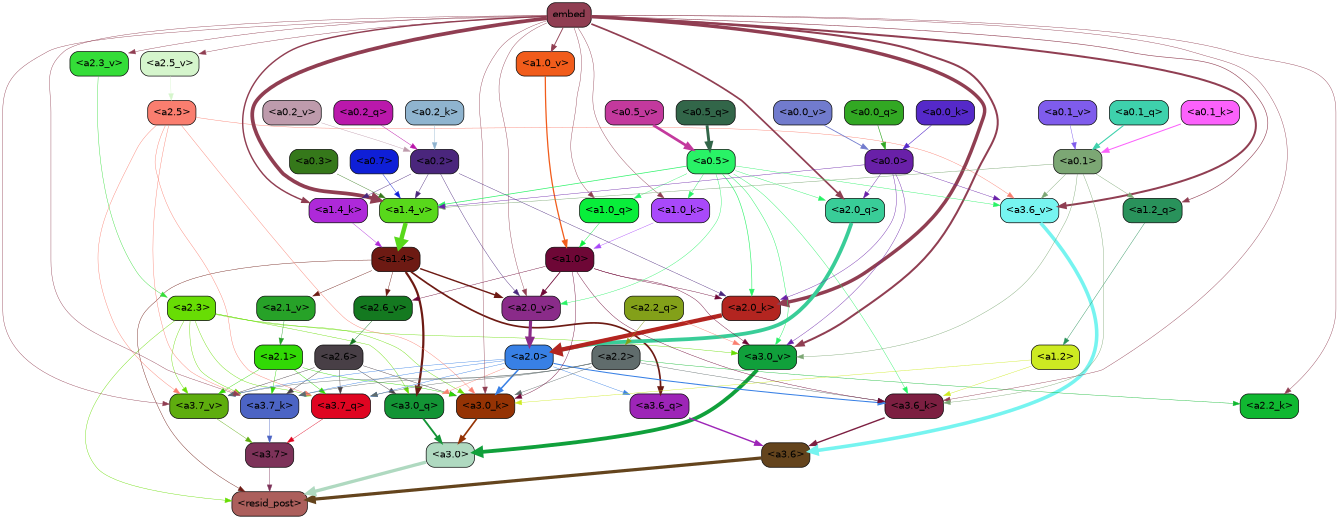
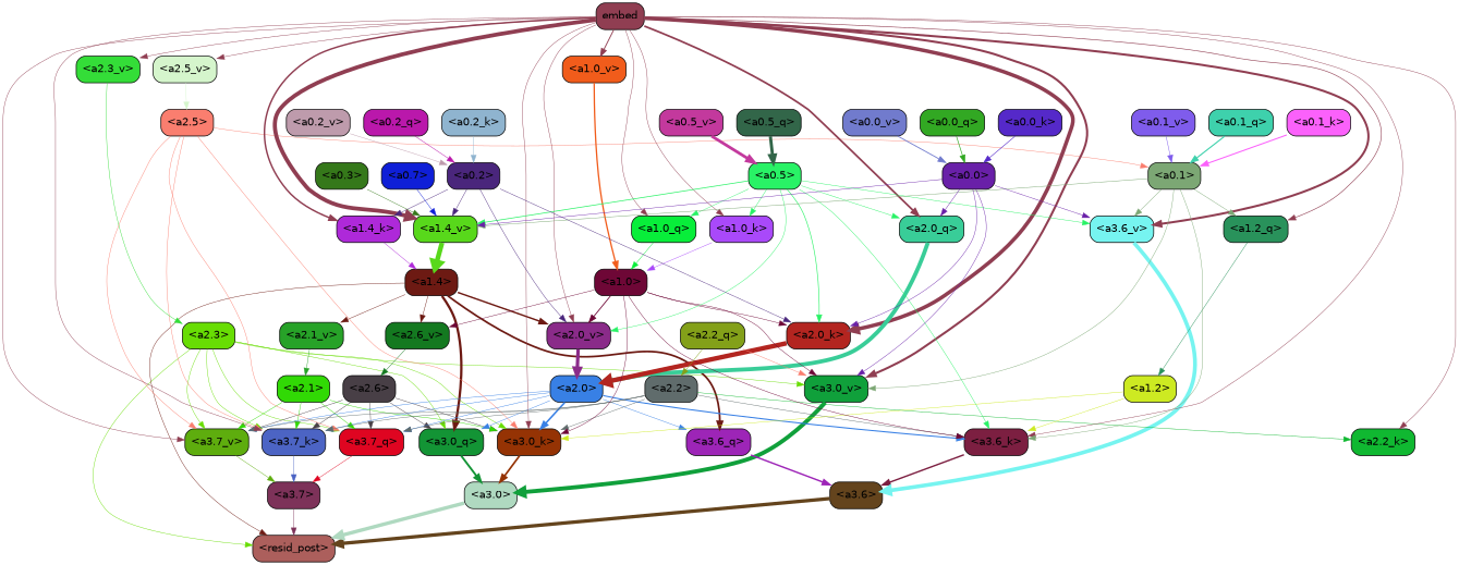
  strict digraph {
    splines=true
    node [color=black fontname=Helvetica shape=box style="filled, rounded"]
    edge [color="#903e52" penwidth=0.6]
    "<a3.7>" [fillcolor="#7d3259"]
    "<resid_post>" [fillcolor="#ac5f5c"]
    "<a3.6>" [fillcolor="#64441d"]
    "<a3.0>" [fillcolor="#afd9c0"]
    "<a2.3>" [fillcolor="#68dd04"]
    "<a3.7_q>" [fillcolor="#df0521"]
    "<a3.0_q>" [fillcolor="#139435"]
    "<a3.7_k>" [fillcolor="#4c64c4"]
    "<a3.0_k>" [fillcolor="#953304"]
    "<a3.7_v>" [fillcolor="#5ead0e"]
    "<a3.0_v>" [fillcolor="#10a03b"]
    "<a1.4>" [fillcolor="#6d1a13"]
    "<a3.6_q>" [fillcolor="#9d25b7"]
    "<a2.6_v>" [fillcolor="#147920"]
    "<a2.1_v>" [fillcolor="#27a228"]
    "<a2.0_v>" [fillcolor="#8a2b89"]
    "<a2.6>" [fillcolor="#483f46"]
    "<a2.1>" [fillcolor="#31d905"]
    "<a2.0>" [fillcolor="#3880e5"]
    "<a3.6_k>" [fillcolor="#7c1f41"]
    "<a3.6_v>" [fillcolor="#76f4f0"]
    "<a2.5>" [fillcolor="#fa7e6f"]
    "<a2.2>" [fillcolor="#606c6c"]
    "<a2.2_k>" [fillcolor="#10b831"]
    embed [fillcolor="#903e52"]
    "<a2.0_q>" [fillcolor="#39cd98"]
    "<a2.0_k>" [fillcolor="#b32520"]
    "<a2.5_v>" [fillcolor="#d5f5cc"]
    "<a2.3_v>" [fillcolor="#34dd38"]
    "<a1.2_q>" [fillcolor="#29925b"]
    "<a1.0_q>" [fillcolor="#08ee3a"]
    "<a1.4_k>" [fillcolor="#ae29d9"]
    "<a1.0_k>" [fillcolor="#a949fa"]
    "<a1.4_v>" [fillcolor="#58d81b"]
    "<a1.0_v>" [fillcolor="#f15c1b"]
    "<a1.2>" [fillcolor="#cdea22"]
    "<a1.0>" [fillcolor="#6e0736"]
    "<a0.5>" [fillcolor="#29f266"]
    "<a0.1>" [fillcolor="#7ca774"]
    "<a0.0>" [fillcolor="#6920a8"]
    "<a2.2_q>" [fillcolor="#83a019"]
    "<a0.2>" [fillcolor="#4a267c"]
    "<a0.7>" [fillcolor="#0f1fd7"]
    "<a0.3>" [fillcolor="#35781a"]
    "<a0.5_q>" [fillcolor="#326649"]
    "<a0.2_q>" [fillcolor="#ba18ab"]
    "<a0.1_q>" [fillcolor="#3ed1ac"]
    "<a0.0_q>" [fillcolor="#32a823"]
    "<a0.2_k>" [fillcolor="#8fb4cf"]
    "<a0.1_k>" [fillcolor="#fb61fb"]
    "<a0.0_k>" [fillcolor="#5529c9"]
    "<a0.5_v>" [fillcolor="#c3399d"]
    "<a0.2_v>" [fillcolor="#be9bac"]
    "<a0.1_v>" [fillcolor="#7f5cec"]
    "<a0.0_v>" [fillcolor="#717bcd"]
    "<a3.7>" -> "<resid_post>" [color="#7d3259"]
    "<a3.6>" -> "<resid_post>" [color="#64441d" penwidth=4.753257989883423]
    "<a3.0>" -> "<resid_post>" [color="#afd9c0" penwidth=4.90053927898407]
    "<a2.3>" -> "<resid_post>" [color="#68dd04"]
    "<a2.3>" -> "<a3.7_q>" [color="#68dd04"]
    "<a2.3>" -> "<a3.0_q>" [color="#68dd04"]
    "<a2.3>" -> "<a3.7_k>" [color="#68dd04"]
    "<a2.3>" -> "<a3.0_k>" [color="#68dd04"]
    "<a2.3>" -> "<a3.7_v>" [color="#68dd04"]
    "<a2.3>" -> "<a3.0_v>" [color="#68dd04"]
    "<a3.7_q>" -> "<a3.7>" [color="#df0521"]
    "<a3.0_q>" -> "<a3.0>" [color="#139435" penwidth=2.7421876192092896]
    "<a3.7_k>" -> "<a3.7>" [color="#4c64c4"]
    "<a3.0_k>" -> "<a3.0>" [color="#953304" penwidth=2.476402521133423]
    "<a3.7_v>" -> "<a3.7>" [color="#5ead0e"]
    "<a3.0_v>" -> "<a3.0>" [color="#10a03b" penwidth=5.652270674705505]
    "<a1.4>" -> "<resid_post>" [color="#6d1a13"]
    "<a1.4>" -> "<a3.0_q>" [color="#6d1a13" penwidth=3.2760138511657715]
    "<a1.4>" -> "<a3.6_q>" [color="#6d1a13" penwidth=2.5149343013763428]
    "<a1.4>" -> "<a2.6_v>" [color="#6d1a13"]
    "<a1.4>" -> "<a2.1_v>" [color="#6d1a13"]
    "<a1.4>" -> "<a2.0_v>" [color="#6d1a13" penwidth=2.0870713144540787]
    "<a3.6_q>" -> "<a3.6>" [color="#9d25b7" penwidth=2.091020345687866]
    "<a2.6_v>" -> "<a2.6>" [color="#147920"]
    "<a2.1_v>" -> "<a2.1>" [color="#27a228"]
    "<a2.0_v>" -> "<a2.0>" [color="#8a2b89" penwidth=4.611755967140198]
    "<a2.6>" -> "<a3.7_q>" [color="#483f46"]
    "<a2.6>" -> "<a3.0_q>" [color="#483f46"]
    "<a2.6>" -> "<a3.7_k>" [color="#483f46"]
    "<a2.6>" -> "<a3.0_k>" [color="#483f46"]
    "<a2.6>" -> "<a3.7_v>" [color="#483f46"]
    "<a2.1>" -> "<a3.7_q>" [color="#31d905"]
    "<a2.1>" -> "<a3.7_k>" [color="#31d905"]
    "<a2.1>" -> "<a3.0_k>" [color="#31d905"]
    "<a2.1>" -> "<a3.7_v>" [color="#31d905"]
    "<a2.0>" -> "<a3.7_q>" [color="#3880e5"]
-   "<a2.0>" -> "<a3.0_q>" [color="#fa7e6f"]
+   "<a2.0>" -> "<a3.0_q>" [color="#3880e5"]
    "<a2.0>" -> "<a3.7_k>" [color="#3880e5"]
    "<a2.0>" -> "<a3.0_k>" [color="#3880e5" penwidth=2.2635570764541626]
    "<a2.0>" -> "<a3.7_v>" [color="#3880e5"]
    "<a2.0>" -> "<a3.6_q>" [color="#3880e5"]
    "<a2.0>" -> "<a3.6_k>" [color="#3880e5" penwidth=1.5290023684501648]
    "<a3.6_k>" -> "<a3.6>" [color="#7c1f41" penwidth=2.048597991466522]
    "<a3.6_v>" -> "<a3.6>" [color="#76f4f0" penwidth=5.2550448179244995]
    "<a2.5>" -> "<a3.7_q>" [color="#fa7e6f"]
    "<a2.5>" -> "<a3.7_k>" [color="#fa7e6f"]
    "<a2.5>" -> "<a3.0_k>" [color="#fa7e6f"]
    "<a2.5>" -> "<a3.7_v>" [color="#fa7e6f"]
-   "<a2.5>" -> "<a3.6_v>" [color="#fa7e6f"]
+   "<a2.5>" -> "<a0.1>" [color="#fa7e6f"]
    "<a2.2>" -> "<a3.7_q>" [color="#606c6c"]
    "<a2.2>" -> "<a3.7_k>" [color="#606c6c"]
    "<a2.2>" -> "<a3.0_k>" [color="#606c6c"]
    "<a2.2>" -> "<a3.7_v>" [color="#606c6c"]
    "<a2.2>" -> "<a3.6_k>" [color="#606c6c"]
    "<a2.2>" -> "<a2.2_k>" [color="#10b831"]
    embed -> "<a3.7_k>"
    embed -> "<a3.0_k>"
    embed -> "<a3.7_v>"
    embed -> "<a3.0_v>" [penwidth=2.972973108291626]
    embed -> "<a2.0_v>"
    embed -> "<a3.6_k>"
    embed -> "<a3.6_v>" [penwidth=2.9556376338005066]
    embed -> "<a2.2_k>"
    embed -> "<a2.0_q>" [penwidth=2.522909115999937]
    embed -> "<a2.0_k>" [penwidth=5.094568967819214]
    embed -> "<a2.5_v>"
    embed -> "<a2.3_v>"
    embed -> "<a1.2_q>" [penwidth=0.8520002365112305]
    embed -> "<a1.0_q>"
    embed -> "<a1.4_k>" [penwidth=2.115079402923584]
    embed -> "<a1.0_k>"
    embed -> "<a1.4_v>" [penwidth=5.504090070724487]
    embed -> "<a1.0_v>" [penwidth=1.2935692071914673]
    "<a2.0_q>" -> "<a2.0>" [color="#39cd98" penwidth=5.557696580886841]
    "<a2.0_k>" -> "<a2.0>" [color="#b32520" penwidth=6.320472955703735]
    "<a2.5_v>" -> "<a2.5>" [color="#d5f5cc"]
    "<a2.3_v>" -> "<a2.3>" [color="#34dd38"]
    "<a1.2_q>" -> "<a1.2>" [color="#29925b" penwidth=0.6145738363265991]
    "<a1.0_q>" -> "<a1.0>" [color="#08ee3a"]
    "<a1.4_k>" -> "<a1.4>" [color="#ae29d9"]
    "<a1.0_k>" -> "<a1.0>" [color="#a949fa"]
    "<a1.4_v>" -> "<a1.4>" [color="#58d81b" penwidth=6.5241758823394775]
    "<a1.0_v>" -> "<a1.0>" [color="#f15c1b" penwidth=1.8809151649475098]
    "<a1.2>" -> "<a3.0_k>" [color="#cdea22"]
    "<a1.2>" -> "<a3.6_k>" [color="#cdea22"]
    "<a1.0>" -> "<a3.0_k>" [color="#6e0736"]
    "<a1.0>" -> "<a3.0_v>" [color="#6e0736"]
    "<a1.0>" -> "<a2.6_v>" [color="#6e0736"]
    "<a1.0>" -> "<a2.0_v>" [color="#6e0736" penwidth=1.2152502536773682]
    "<a1.0>" -> "<a3.6_k>" [color="#6e0736"]
    "<a1.0>" -> "<a2.0_k>" [color="#6e0736"]
-   "<a0.5>" -> "<a3.0_v>" [color="#29f266" penwidth=0.6790935099124908]
    "<a0.5>" -> "<a2.0_v>" [color="#29f266"]
    "<a0.5>" -> "<a3.6_k>" [color="#29f266"]
    "<a0.5>" -> "<a3.6_v>" [color="#29f266"]
    "<a0.5>" -> "<a2.0_q>" [color="#29f266"]
    "<a0.5>" -> "<a2.0_k>" [color="#29f266" penwidth=0.8835153579711914]
    "<a0.5>" -> "<a1.0_q>" [color="#29f266"]
    "<a0.5>" -> "<a1.0_k>" [color="#29f266"]
    "<a0.5>" -> "<a1.4_v>" [color="#29f266" penwidth=1.022335171699524]
    "<a0.1>" -> "<a3.0_v>" [color="#7ca774"]
    "<a0.1>" -> "<a3.6_k>" [color="#7ca774"]
    "<a0.1>" -> "<a3.6_v>" [color="#7ca774"]
    "<a0.1>" -> "<a1.2_q>" [color="#7ca774"]
    "<a0.1>" -> "<a1.4_v>" [color="#7ca774" penwidth=0.6438122987747192]
    "<a0.0>" -> "<a3.0_v>" [color="#6920a8"]
    "<a0.0>" -> "<a3.6_v>" [color="#6920a8"]
    "<a0.0>" -> "<a2.0_q>" [color="#6920a8"]
    "<a0.0>" -> "<a2.0_k>" [color="#6920a8"]
    "<a0.0>" -> "<a1.4_v>" [color="#6920a8"]
    "<a2.2_q>" -> "<a3.0_v>" [color="#fa7e6f"]
    "<a2.2_q>" -> "<a2.2>" [color="#83a019"]
    "<a0.2>" -> "<a2.0_v>" [color="#4a267c"]
    "<a0.2>" -> "<a2.0_k>" [color="#4a267c"]
    "<a0.2>" -> "<a1.4_k>" [color="#4a267c"]
    "<a0.2>" -> "<a1.4_v>" [color="#4a267c"]
    "<a0.7>" -> "<a1.4_v>" [color="#0f1fd7"]
    "<a0.3>" -> "<a1.4_v>" [color="#35781a"]
    "<a0.5_q>" -> "<a0.5>" [color="#326649" penwidth=4.2370394468307495]
    "<a0.2_q>" -> "<a0.2>" [color="#ba18ab" penwidth=0.6822714805603027]
    "<a0.1_q>" -> "<a0.1>" [color="#3ed1ac" penwidth=1.6176555156707764]
    "<a0.0_q>" -> "<a0.0>" [color="#32a823" penwidth=0.9359095096588135]
    "<a0.2_k>" -> "<a0.2>" [color="#8fb4cf"]
    "<a0.1_k>" -> "<a0.1>" [color="#fb61fb" penwidth=1.5140717029571533]
    "<a0.0_k>" -> "<a0.0>" [color="#5529c9" penwidth=0.8258748054504395]
    "<a0.5_v>" -> "<a0.5>" [color="#c3399d" penwidth=4.0173709988594055]
    "<a0.2_v>" -> "<a0.2>" [color="#be9bac"]
    "<a0.1_v>" -> "<a0.1>" [color="#7f5cec" penwidth=0.6690568923950195]
    "<a0.0_v>" -> "<a0.0>" [color="#717bcd" penwidth=1.2524418830871582]
  }
